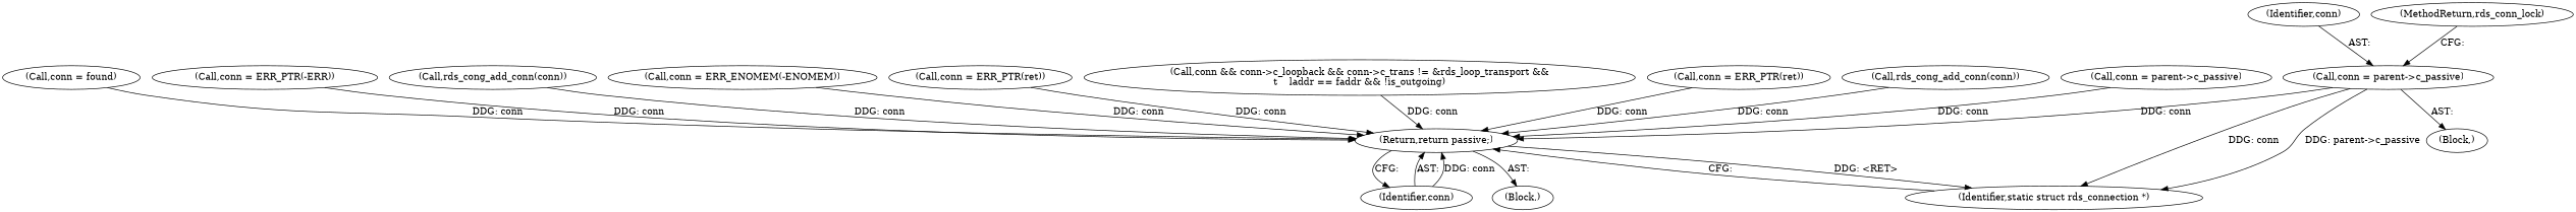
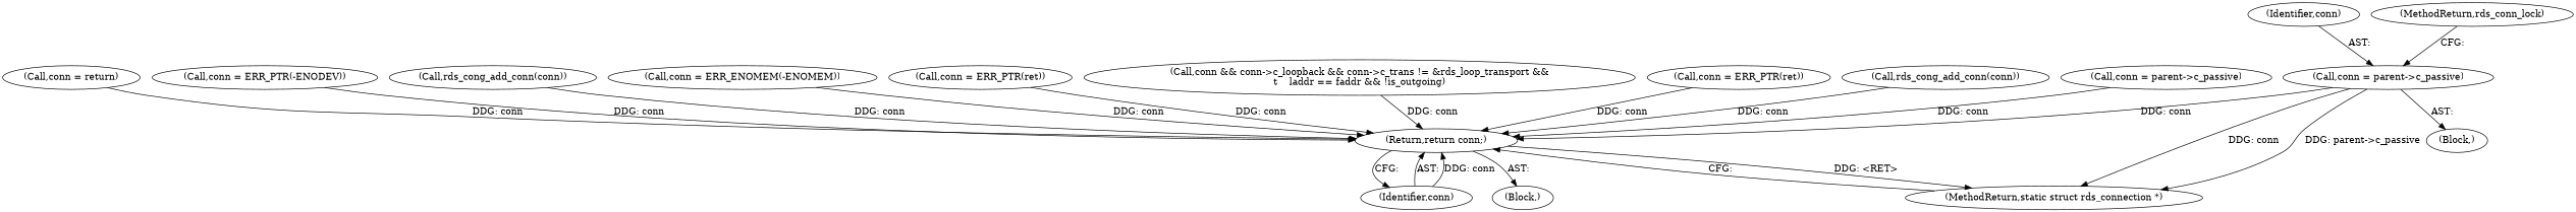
  digraph {
    n1 [label="(Call,conn = parent->c_passive)"]
-   n2 [label="(Return,return passive;)"]
-   n3 [label="(Identifier,static struct rds_connection *)"]
+   n2 [label="(Return,return conn;)"]
+   n3 [label="(MethodReturn,static struct rds_connection *)"]
    n4 [label="(Block,)"]
    n5 [label="(Block,)"]
    n6 [label="(Identifier,conn)"]
-   n7 [label="(Call,conn = found)"]
-   n8 [label="(Call,conn = ERR_PTR(-ERR))"]
+   n7 [label="(Call,conn = return)"]
+   n8 [label="(Call,conn = ERR_PTR(-ENODEV))"]
    n9 [label="(Identifier,conn)"]
    n10 [label="(Call,rds_cong_add_conn(conn))"]
    n11 [label="(Call,conn = ERR_ENOMEM(-ENOMEM))"]
    n12 [label="(Call,conn = ERR_PTR(ret))"]
    n13 [label="(Call,conn && conn->c_loopback && conn->c_trans != &rds_loop_transport &&\n\t    laddr == faddr && !is_outgoing)"]
    n14 [label="(Call,conn = ERR_PTR(ret))"]
    n15 [label="(MethodReturn,rds_conn_lock)"]
    n16 [label="(Call,rds_cong_add_conn(conn))"]
    n17 [label="(Call,conn = parent->c_passive)"]
    n1 -> n2 [label="DDG: conn"]
    n1 -> n3 [label="DDG: conn"]
    n1 -> n3 [label="DDG: parent->c_passive"]
    n1 -> n4 [label="AST: "]
    n2 -> n3 [label="DDG: <RET>"]
    n2 -> n5 [label="AST: "]
    n2 -> n6 [label="CFG: "]
    n3 -> n2 [label="CFG: "]
    n6 -> n2 [label="AST: "]
    n6 -> n2 [label="DDG: conn"]
    n7 -> n2 [label="DDG: conn"]
    n8 -> n2 [label="DDG: conn"]
    n9 -> n1 [label="AST: "]
    n10 -> n2 [label="DDG: conn"]
    n11 -> n2 [label="DDG: conn"]
    n12 -> n2 [label="DDG: conn"]
    n13 -> n2 [label="DDG: conn"]
    n14 -> n2 [label="DDG: conn"]
    n15 -> n1 [label="CFG: "]
    n16 -> n2 [label="DDG: conn"]
    n17 -> n2 [label="DDG: conn"]
  }
